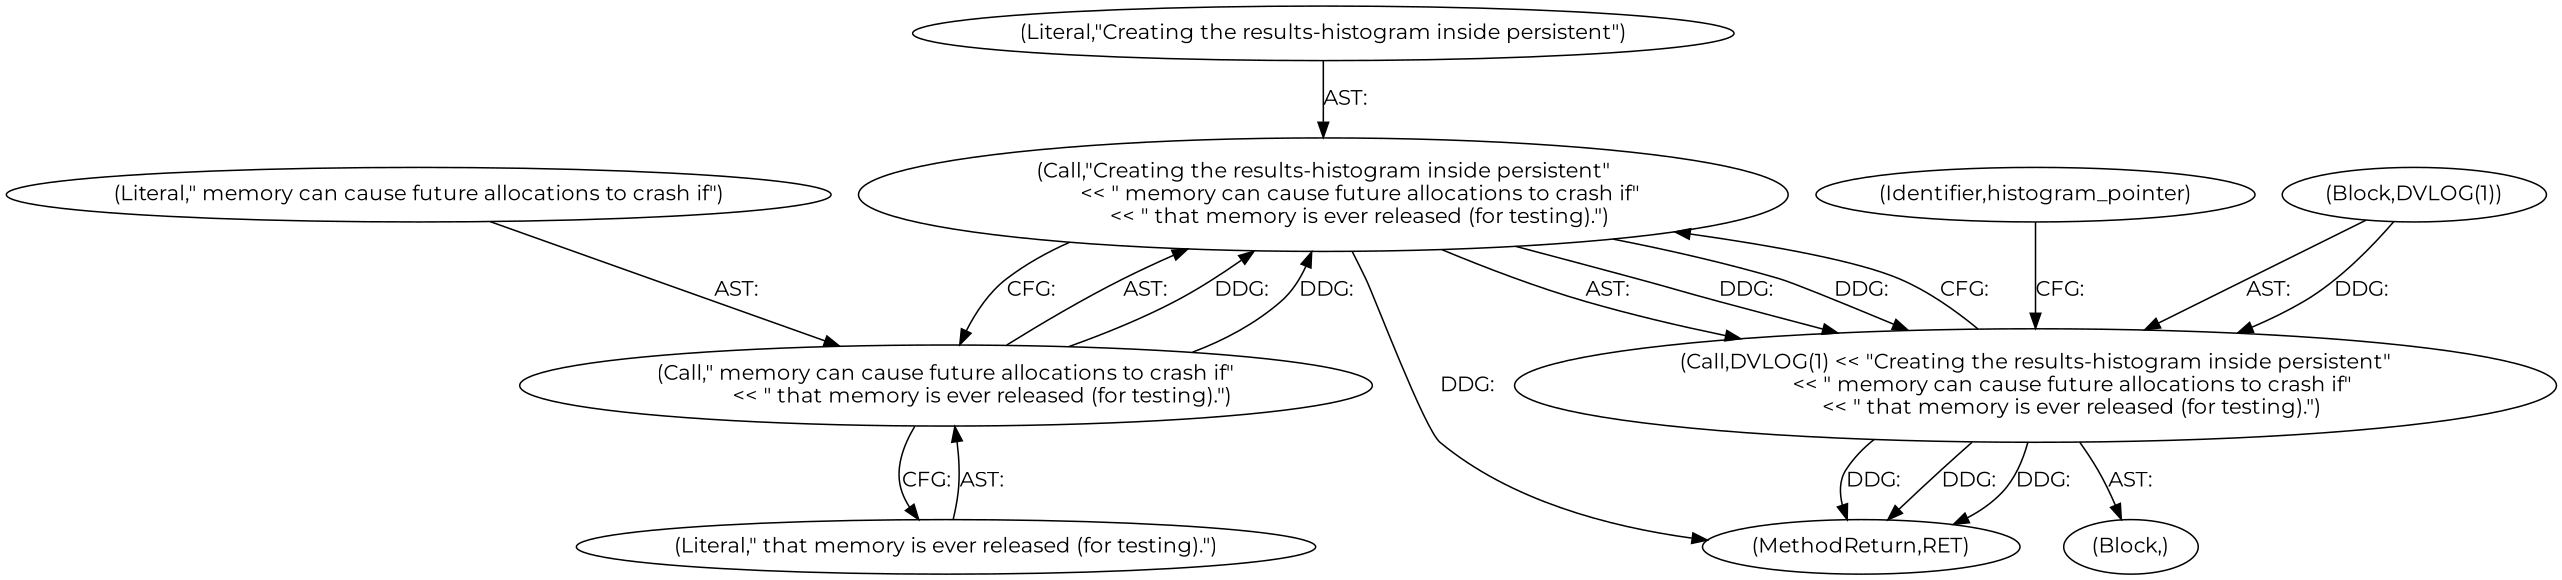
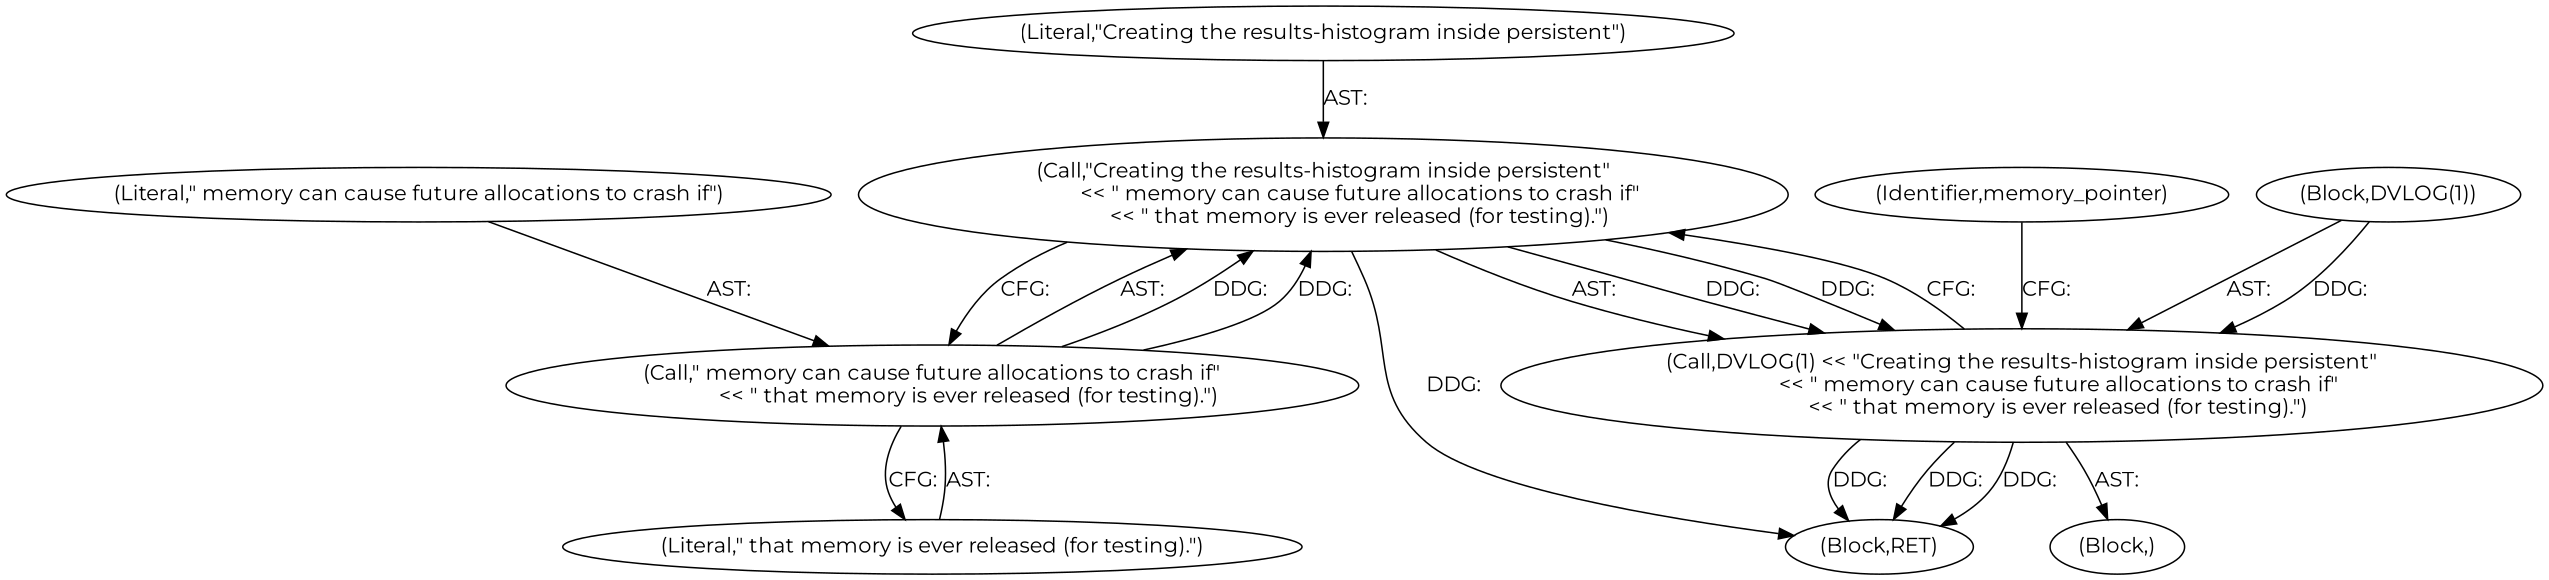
  digraph {
    fontname=Montserrat
    node [fontname=Montserrat]
    edge [fontname=Montserrat]
    n1 [label="(Call,\"Creating the results-histogram inside persistent\"\n             << \" memory can cause future allocations to crash if\"\n             << \" that memory is ever released (for testing).\")"]
    n2 [label="(Call,\" memory can cause future allocations to crash if\"\n             << \" that memory is ever released (for testing).\")"]
    n3 [label="(Call,DVLOG(1) << \"Creating the results-histogram inside persistent\"\n             << \" memory can cause future allocations to crash if\"\n             << \" that memory is ever released (for testing).\")"]
-   n4 [label="(MethodReturn,RET)"]
+   n4 [label="(Block,RET)"]
    n5 [label="(Literal,\" that memory is ever released (for testing).\")"]
    n6 [label="(Block,)"]
-   n7 [label="(Identifier,histogram_pointer)"]
+   n7 [label="(Identifier,memory_pointer)"]
    n8 [label="(Literal,\"Creating the results-histogram inside persistent\")"]
    n9 [label="(Literal,\" memory can cause future allocations to crash if\")"]
    n10 [label="(Block,DVLOG(1))"]
    n1 -> n2 [label="CFG: "]
    n1 -> n3 [label="AST: "]
    n1 -> n3 [label="DDG: "]
    n1 -> n3 [label="DDG: "]
    n1 -> n4 [label="DDG: "]
    n2 -> n1 [label="AST: "]
    n2 -> n1 [label="DDG: "]
    n2 -> n1 [label="DDG: "]
    n2 -> n5 [label="CFG: "]
    n3 -> n1 [label="CFG: "]
    n3 -> n4 [label="DDG: "]
    n3 -> n4 [label="DDG: "]
    n3 -> n4 [label="DDG: "]
    n3 -> n6 [label="AST: "]
    n5 -> n2 [label="AST: "]
    n7 -> n3 [label="CFG: "]
    n8 -> n1 [label="AST: "]
    n9 -> n2 [label="AST: "]
    n10 -> n3 [label="AST: "]
    n10 -> n3 [label="DDG: "]
  }
